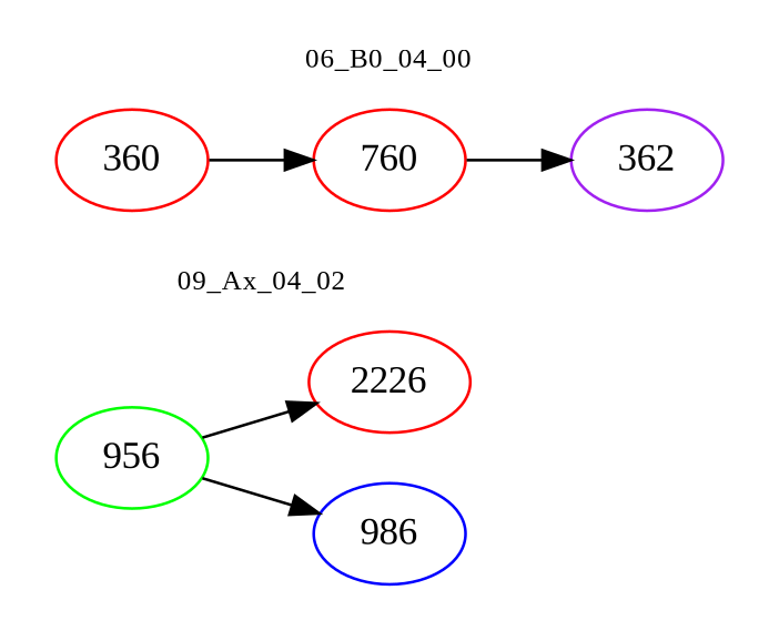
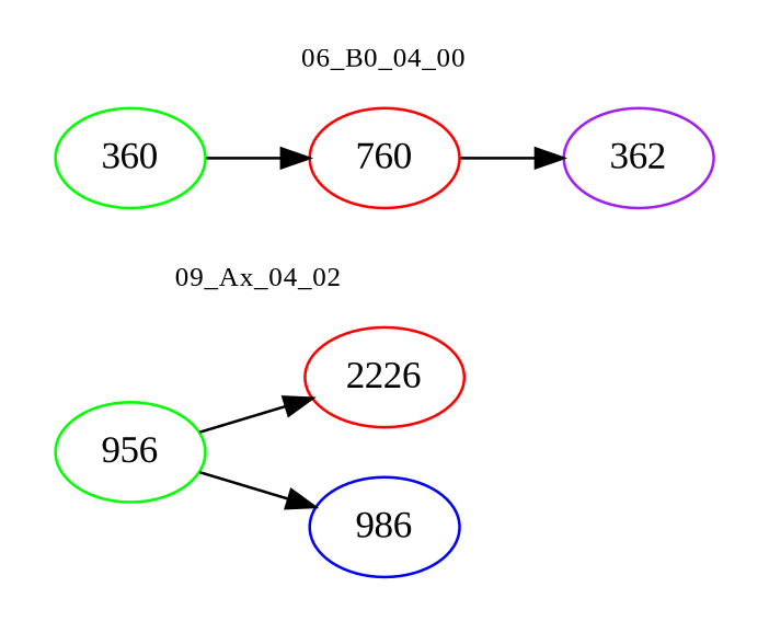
  digraph {
    fontname="Liberation Serif"
    rankdir=LR
    node [color=green fontname="Liberation Serif"]
    edge [color=black fontname="Liberation Serif"]
    n1 [label=956]
    n2 [color=blue label=986]
    n3 [color=red label=2226]
-   n4 [color=red label=360]
+   n4 [label=360]
    n5 [color=red label=760]
    n6 [color=purple label=362]
    subgraph cluster_1 {
      color=white
      fontsize=10
      label="09_Ax_04_02"
      n1
      n2
      n3
    }
    subgraph cluster_2 {
      color=white
      fontsize=10
      label="06_B0_04_00"
      n4
      n5
      n6
    }
    n1 -> n2
    n1 -> n3
    n4 -> n5
    n5 -> n6
  }
